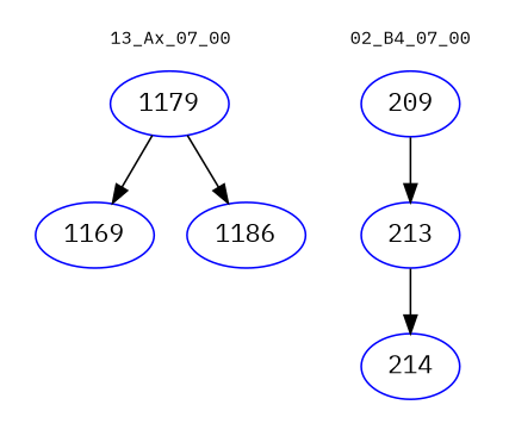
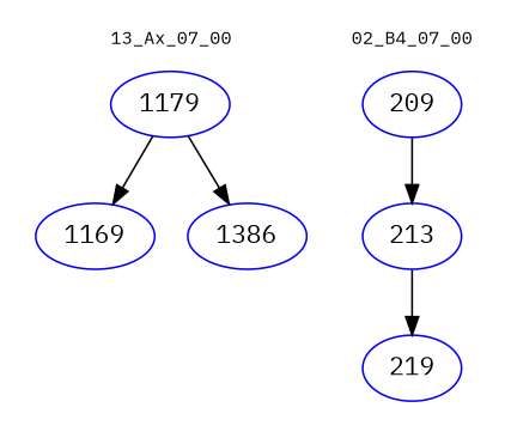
  digraph {
    fontname="IBM Plex Mono"
    node [color=blue fontname="IBM Plex Mono"]
    edge [color=black fontname="IBM Plex Mono"]
    n1 [label=1179]
    n2 [label=1169]
-   n3 [label=1186]
+   n3 [label=1386]
    n4 [label=213]
    n5 [label=209]
-   n6 [label=214]
+   n6 [label=219]
    subgraph cluster_1 {
      color=white
      fontsize=10
      label="13_Ax_07_00"
      n1
      n2
      n3
    }
    subgraph cluster_2 {
      color=white
      fontsize=10
      label="02_B4_07_00"
      n4
      n5
      n6
    }
    n1 -> n2
    n1 -> n3
    n4 -> n6
    n5 -> n4
  }
